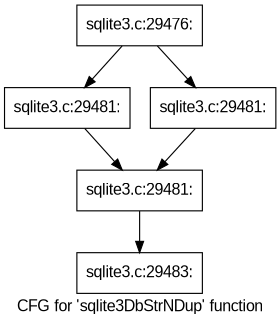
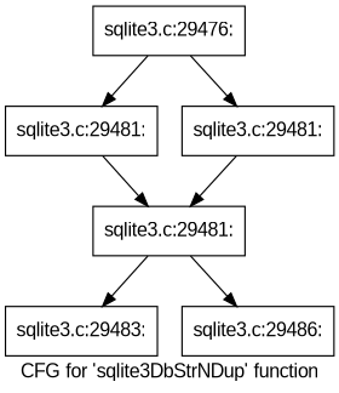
  digraph {
    fontname="Liberation Sans"
    label="CFG for 'sqlite3DbStrNDup' function"
    node [fontname="Liberation Sans" shape=record]
    edge [fontname="Liberation Sans"]
    n1 [label="{sqlite3.c:29476:}"]
    n2 [label="{sqlite3.c:29481:}"]
    n3 [label="{sqlite3.c:29481:}"]
    n4 [label="{sqlite3.c:29481:}"]
    n5 [label="{sqlite3.c:29483:}"]
+   n6 [label="{sqlite3.c:29486:}"]
    n1 -> n2
    n1 -> n3
    n2 -> n4
    n3 -> n4
    n4 -> n5
+   n4 -> n6
  }
